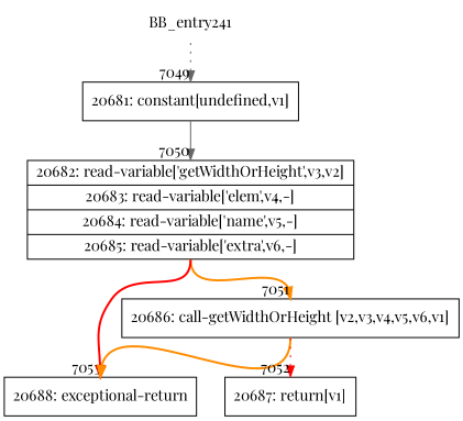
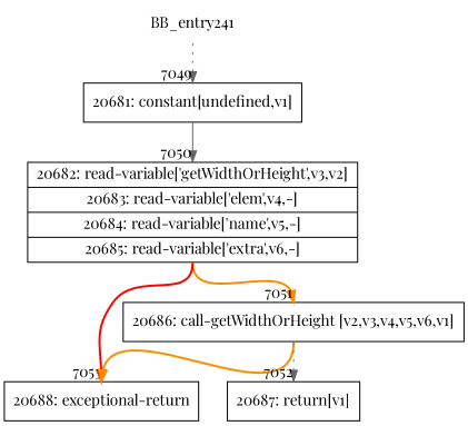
  digraph {
    fontname="Playfair Display"
    rankdir=TD
    node [fontname="Playfair Display" shape=record]
    edge [color=gray40 fontname="Playfair Display" headport=n style=bold tailport=s]
    n1 [label=BB_entry241 shape=none]
    n2 [label="{20681: constant[undefined,v1]}"]
    n3 [label="{20682: read-variable['getWidthOrHeight',v3,v2]|20683: read-variable['elem',v4,-]|20684: read-variable['name',v5,-]|20685: read-variable['extra',v6,-]}"]
    n4 [label="{20686: call-getWidthOrHeight [v2,v3,v4,v5,v6,v1]}"]
    n5 [label="{20688: exceptional-return}"]
    n6 [label="{20687: return[v1]}"]
    n1 -> n2 [headlabel="    7049" style=dotted]
    n2 -> n3 [headlabel="      7050" style=solid]
    n3 -> n4 [color=darkorange headlabel="      7051"]
    n3 -> n5 [color=red headlabel="      7053"]
    n4 -> n5 [color=darkorange]
-   n4 -> n6 [color=red headlabel="      7052" style=dotted]
+   n4 -> n6 [headlabel="      7052" style=dotted]
  }
